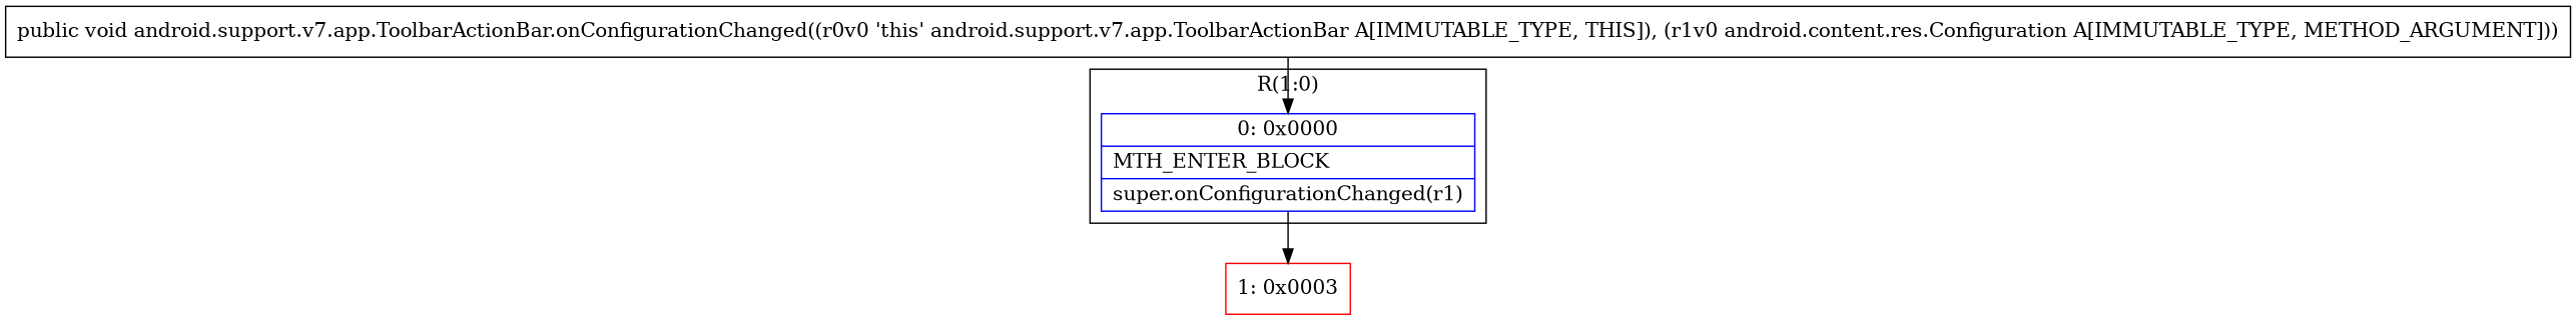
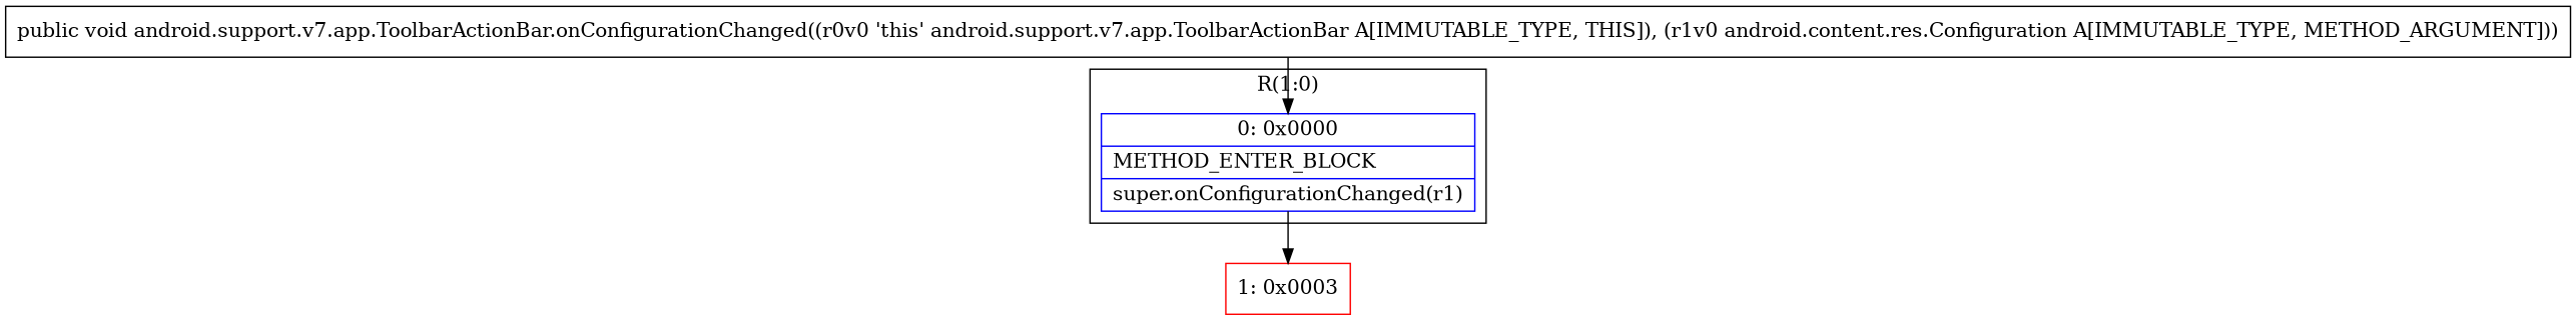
  digraph {
    node [shape=record]
-   n1 [color=blue label="{0\:\ 0x0000|MTH_ENTER_BLOCK\l|super.onConfigurationChanged(r1)\l}"]
+   n1 [color=blue label="{0\:\ 0x0000|METHOD_ENTER_BLOCK\l|super.onConfigurationChanged(r1)\l}"]
    n2 [color=red label="{1\:\ 0x0003}"]
    n3 [label="{public void android.support.v7.app.ToolbarActionBar.onConfigurationChanged((r0v0 'this' android.support.v7.app.ToolbarActionBar A[IMMUTABLE_TYPE, THIS]), (r1v0 android.content.res.Configuration A[IMMUTABLE_TYPE, METHOD_ARGUMENT])) }"]
    subgraph cluster_1 {
      label="R(1:0)"
      n1
    }
    n1 -> n2
    n3 -> n1
  }
